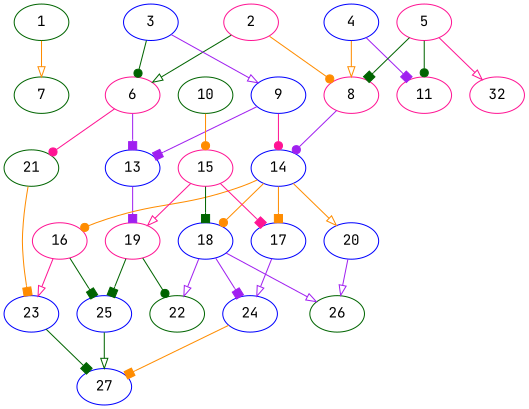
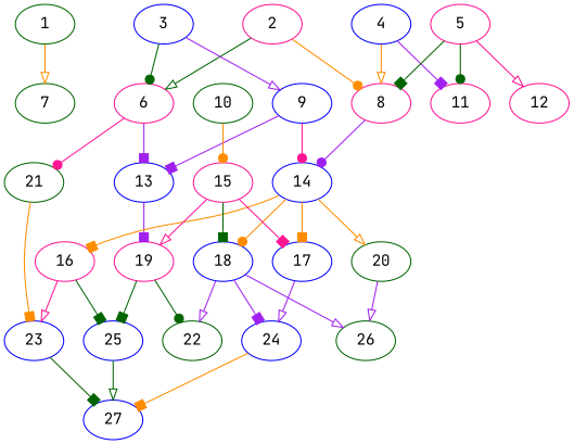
  digraph {
    fontname="JetBrains Mono"
    node [alpha=0.13 color=blue fontname="JetBrains Mono"]
    edge [arrowhead=box color=purple fontname="JetBrains Mono"]
    1 [alpha=0.02 color=darkgreen expect_size=4373168444750156]
    7 [color=darkgreen expect_size=203360781526132800]
    2 [color=deeppink expect_size=44772980749141803008]
    6 [alpha=0.12 color=deeppink expect_size=6152430843547749]
    8 [color=deeppink expect_size=283320951022195]
    13 [alpha=0.14 expect_size=204952364522670336]
    21 [alpha=0.01 color=darkgreen expect_size=5394552461553774]
    14 [alpha=0.15 expect_size=5774832239594192]
    19 [alpha=0.19 color=deeppink expect_size=162736522530575872]
    16 [alpha=0.16 color=deeppink expect_size=1585378342494957]
    17 [alpha=0.11 expect_size=40720647928198201344]
    18 [alpha=0.09 expect_size=153088831485552623616]
-   20 [alpha=0.19 expect_size=13339075691501584384]
+   20 [alpha=0.19 color=darkgreen expect_size=13339075691501584384]
    3 [alpha=0.12 expect_size=1186059353272732]
    9 [alpha=0.18 expect_size=27348759512262639616]
    4 [alpha=0.14 expect_size=75053672492433408]
    11 [color=deeppink expect_size=2770992354086852]
    10 [alpha=0.14 color=darkgreen expect_size=859859431981056000]
    15 [alpha=0.16 color=deeppink expect_size=119951750618870185984]
    5 [alpha=0.19 color=deeppink expect_size=448035691112648896]
-   12 [alpha=0.04 color=deeppink expect_size=28040629903964504064 label=32]
+   12 [alpha=0.04 color=deeppink expect_size=28040629903964504064]
    25 [alpha=0.08 expect_size=79386053716700299264]
    22 [alpha=0.04 color=darkgreen expect_size=4051717181301762]
    23 [alpha=0.00 expect_size=1901973441434604]
    24 [alpha=0.01 expect_size=142819494772742176]
    26 [alpha=0.07 color=darkgreen expect_size=164233933338458456064]
    27 [alpha=0.15 expect_size=4106910915004172]
    1 -> 7 [arrowhead=onormal color=darkorange]
    2 -> 6 [arrowhead=onormal color=darkgreen]
    2 -> 8 [arrowhead=dot color=darkorange]
    6 -> 13
    6 -> 21 [arrowhead=dot color=deeppink]
    8 -> 14 [arrowhead=dot]
    13 -> 19
    21 -> 23 [color=darkorange]
-   14 -> 16 [arrowhead=dot color=darkorange]
+   14 -> 16 [color=darkorange]
    14 -> 17 [color=darkorange]
    14 -> 18 [arrowhead=dot color=darkorange]
    14 -> 20 [arrowhead=onormal color=darkorange]
    19 -> 25 [color=darkgreen]
    19 -> 22 [arrowhead=dot color=darkgreen]
    16 -> 25 [color=darkgreen]
    16 -> 23 [arrowhead=onormal color=deeppink]
    17 -> 24 [arrowhead=onormal]
    18 -> 22 [arrowhead=onormal]
    18 -> 24
    18 -> 26 [arrowhead=onormal]
    20 -> 26 [arrowhead=onormal]
    3 -> 6 [arrowhead=dot color=darkgreen]
    3 -> 9 [arrowhead=onormal]
    9 -> 13
    9 -> 14 [arrowhead=dot color=deeppink]
    4 -> 8 [arrowhead=onormal color=darkorange]
    4 -> 11
    10 -> 15 [arrowhead=dot color=darkorange]
    15 -> 19 [arrowhead=onormal color=deeppink]
    15 -> 17 [color=deeppink]
    15 -> 18 [color=darkgreen]
    5 -> 8 [color=darkgreen]
    5 -> 11 [arrowhead=dot color=darkgreen]
    5 -> 12 [arrowhead=onormal color=deeppink]
    25 -> 27 [arrowhead=onormal color=darkgreen]
    23 -> 27 [color=darkgreen]
    24 -> 27 [color=darkorange]
  }
